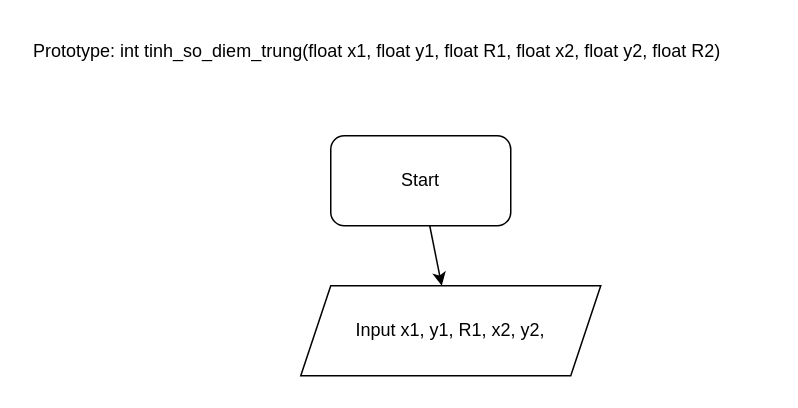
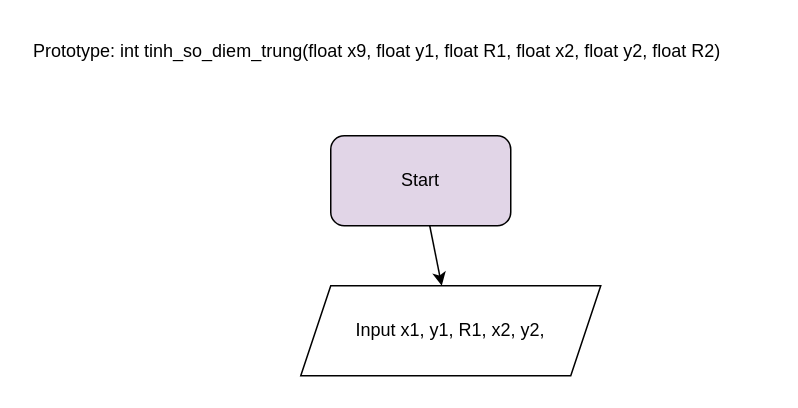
  <mxCell id="0" />
  <mxCell id="1" parent="0" />
- <mxCell id="2" value="Prototype: int tinh_so_diem_trung(float x1, float y1, float R1, float x2, float y2, float R2)" style="text;whiteSpace=wrap;html=1;" vertex="1" parent="1"><mxGeometry x="20" y="20" width="490" height="40" as="geometry" /></mxCell>
+ <mxCell id="2" value="Prototype: int tinh_so_diem_trung(float x9, float y1, float R1, float x2, float y2, float R2)" style="text;whiteSpace=wrap;html=1;" vertex="1" parent="1"><mxGeometry x="20" y="20" width="490" height="40" as="geometry" /></mxCell>
  <mxCell id="3" value="" style="edgeStyle=none;html=1;" edge="1" parent="1" source="4" target="5"><mxGeometry relative="1" as="geometry" /></mxCell>
- <mxCell id="4" value="Start" style="rounded=1;whiteSpace=wrap;html=1;" vertex="1" parent="1"><mxGeometry x="220" y="90" width="120" height="60" as="geometry" /></mxCell>
+ <mxCell id="4" value="Start" style="rounded=1;whiteSpace=wrap;html=1;fillColor=#e1d5e7;" vertex="1" parent="1"><mxGeometry x="220" y="90" width="120" height="60" as="geometry" /></mxCell>
  <mxCell id="5" value="Input x1, y1, R1, x2, y2," style="shape=parallelogram;perimeter=parallelogramPerimeter;whiteSpace=wrap;html=1;fixedSize=1;" vertex="1" parent="1"><mxGeometry x="200" y="190" width="200" height="60" as="geometry" /></mxCell>
